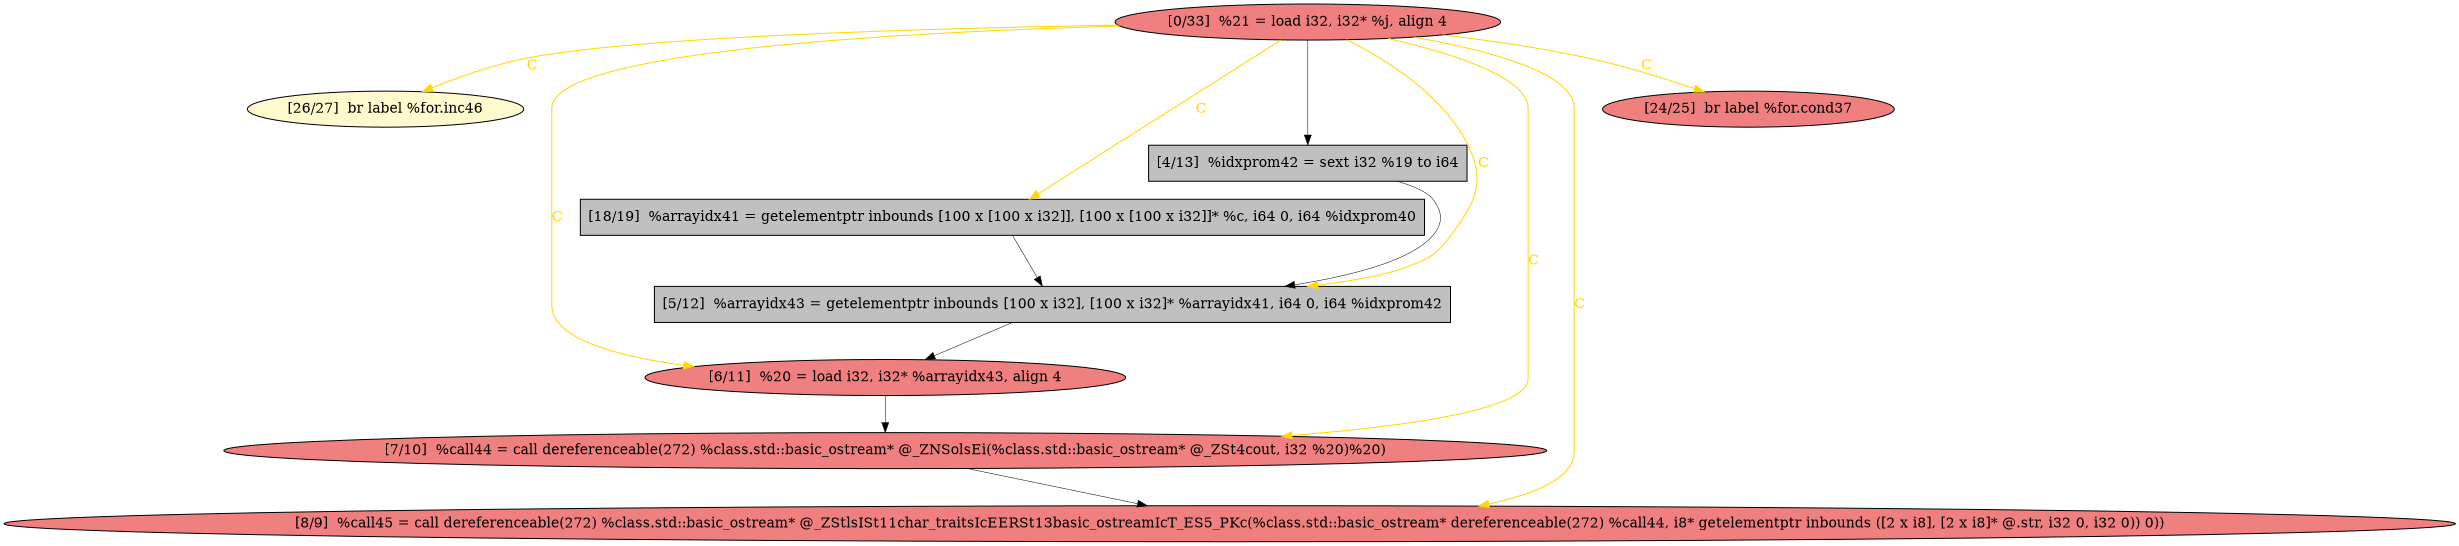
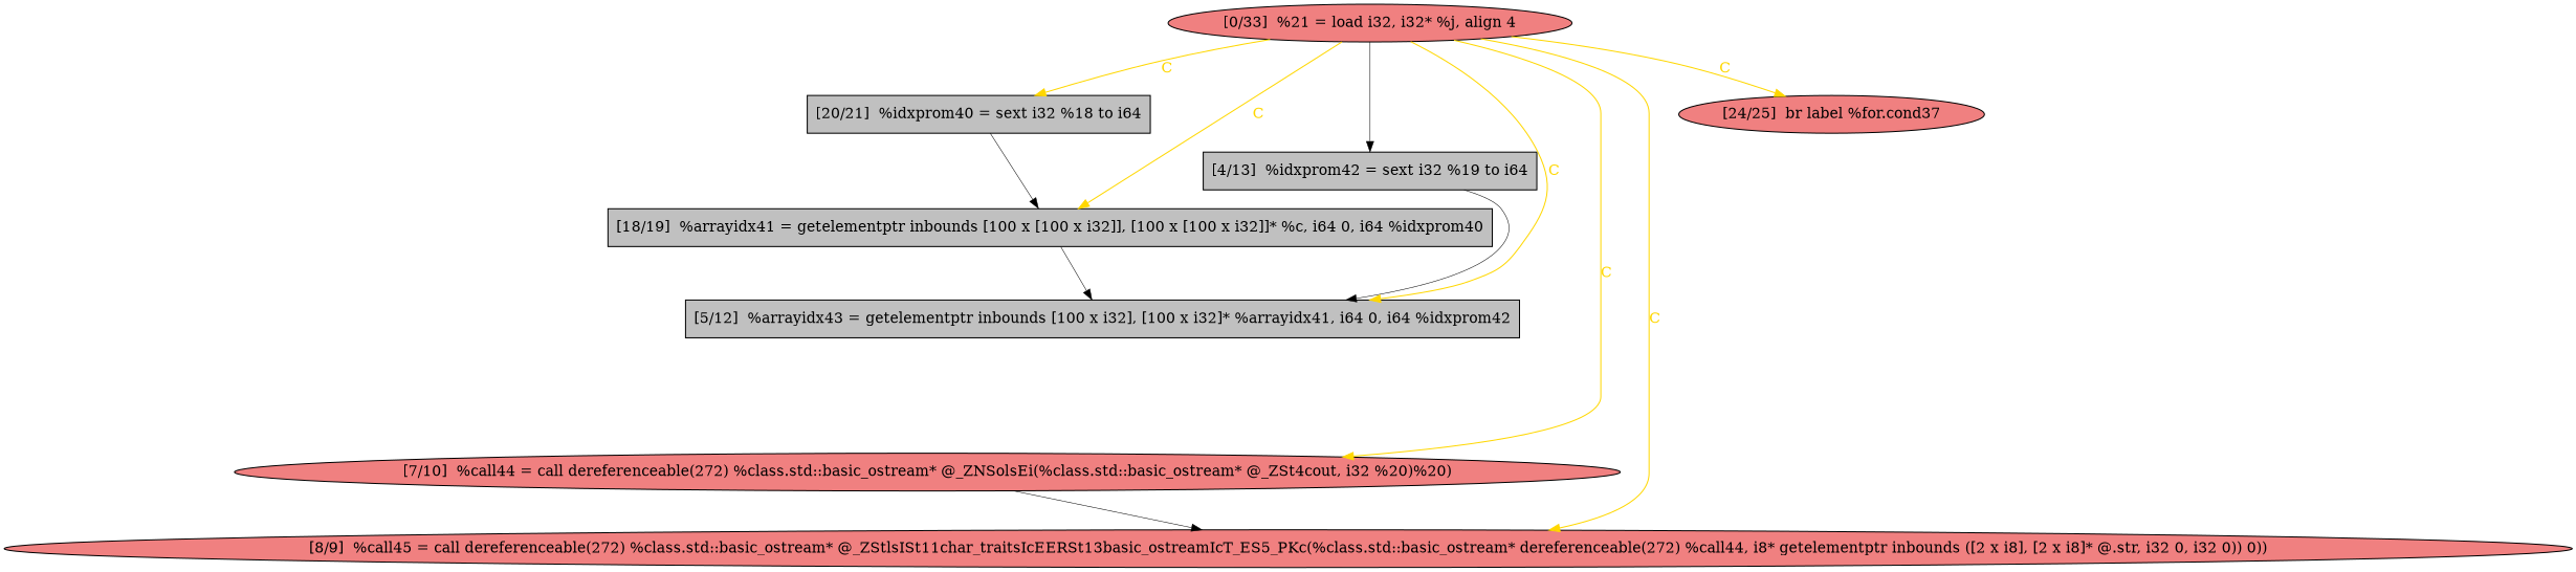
  digraph {
    node [fillcolor=lightcoral shape=ellipse style=filled]
    edge [color=gold fontcolor=gold penwidth=1.0 style=solid]
-   n1 [fillcolor=lemonchiffon label="[26/27]  br label %for.inc46"]
    n2 [fillcolor=grey label="[5/12]  %arrayidx43 = getelementptr inbounds [100 x i32], [100 x i32]* %arrayidx41, i64 0, i64 %idxprom42" shape=rectangle]
-   n3 [label="[6/11]  %20 = load i32, i32* %arrayidx43, align 4"]
    n4 [label="[7/10]  %call44 = call dereferenceable(272) %class.std::basic_ostream* @_ZNSolsEi(%class.std::basic_ostream* @_ZSt4cout, i32 %20)%20)"]
    n5 [label="[8/9]  %call45 = call dereferenceable(272) %class.std::basic_ostream* @_ZStlsISt11char_traitsIcEERSt13basic_ostreamIcT_ES5_PKc(%class.std::basic_ostream* dereferenceable(272) %call44, i8* getelementptr inbounds ([2 x i8], [2 x i8]* @.str, i32 0, i32 0)) 0))"]
+   n6 [fillcolor=grey label="[20/21]  %idxprom40 = sext i32 %18 to i64" shape=rectangle]
    n7 [fillcolor=grey label="[18/19]  %arrayidx41 = getelementptr inbounds [100 x [100 x i32]], [100 x [100 x i32]]* %c, i64 0, i64 %idxprom40" shape=rectangle]
    n8 [fillcolor=grey label="[4/13]  %idxprom42 = sext i32 %19 to i64" shape=rectangle]
    n9 [label="[0/33]  %21 = load i32, i32* %j, align 4"]
    n10 [label="[24/25]  br label %for.cond37"]
-   n2 -> n3 [color=black fontcolor=black penwidth=0.5]
-   n3 -> n4 [color=black fontcolor=black penwidth=0.5]
    n4 -> n5 [color=black fontcolor=black penwidth=0.5]
+   n6 -> n7 [color=black fontcolor=black penwidth=0.5]
    n7 -> n2 [color=black fontcolor=black penwidth=0.5]
    n8 -> n2 [color=black fontcolor=black penwidth=0.5]
-   n9 -> n1 [label=C]
    n9 -> n2 [label=C]
-   n9 -> n3 [label=C]
    n9 -> n4 [label=C]
    n9 -> n5 [label=C]
+   n9 -> n6 [label=C]
    n9 -> n7 [label=C]
    n9 -> n8 [color=black fontcolor=black penwidth=0.5]
    n9 -> n10 [label=C]
  }
